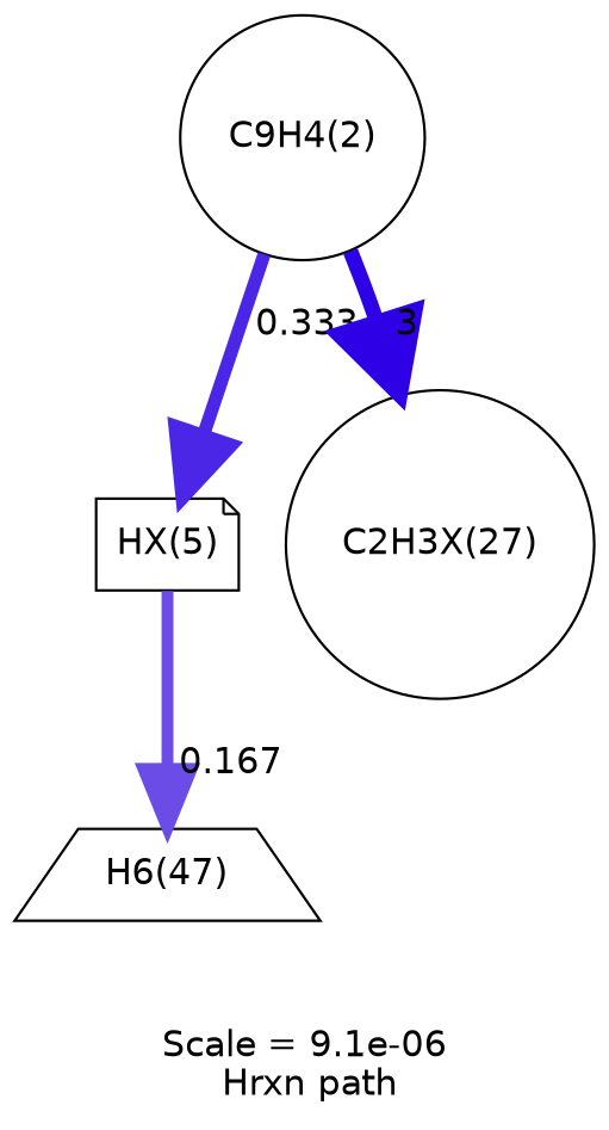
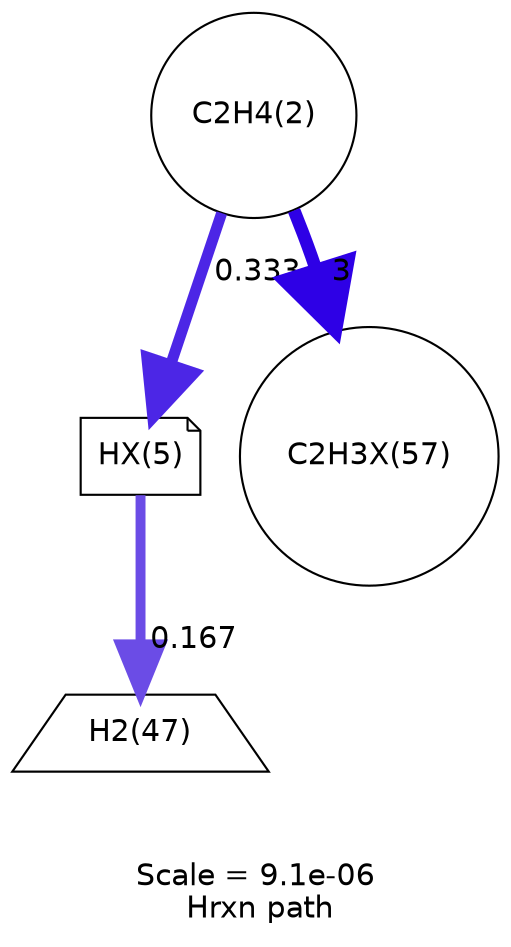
  digraph {
    fontname=Helvetica
    label="Scale = 9.1e-06\l Hrxn path"
    node [fontname=Helvetica shape=circle]
    edge [fontname=Helvetica]
-   n1 [label="C9H4(2)"]
+   n1 [label="C2H4(2)"]
    n2 [label="HX(5)" shape=note]
-   n3 [label="C2H3X(27)"]
-   n4 [label="H6(47)" shape=trapezium]
+   n3 [label="C2H3X(57)"]
+   n4 [label="H2(47)" shape=trapezium]
    n1 -> n2 [arrowsize=2.59 color="0.7, 0.833, 0.9" label=" 0.333" style="setlinewidth(5.17)"]
    n1 -> n3 [arrowsize=3 color="0.7, 1.5, 0.9" label=" 3" style="setlinewidth(6)"]
    n2 -> n4 [arrowsize=2.32 color="0.7, 0.667, 0.9" label=" 0.167" style="setlinewidth(4.65)"]
  }
